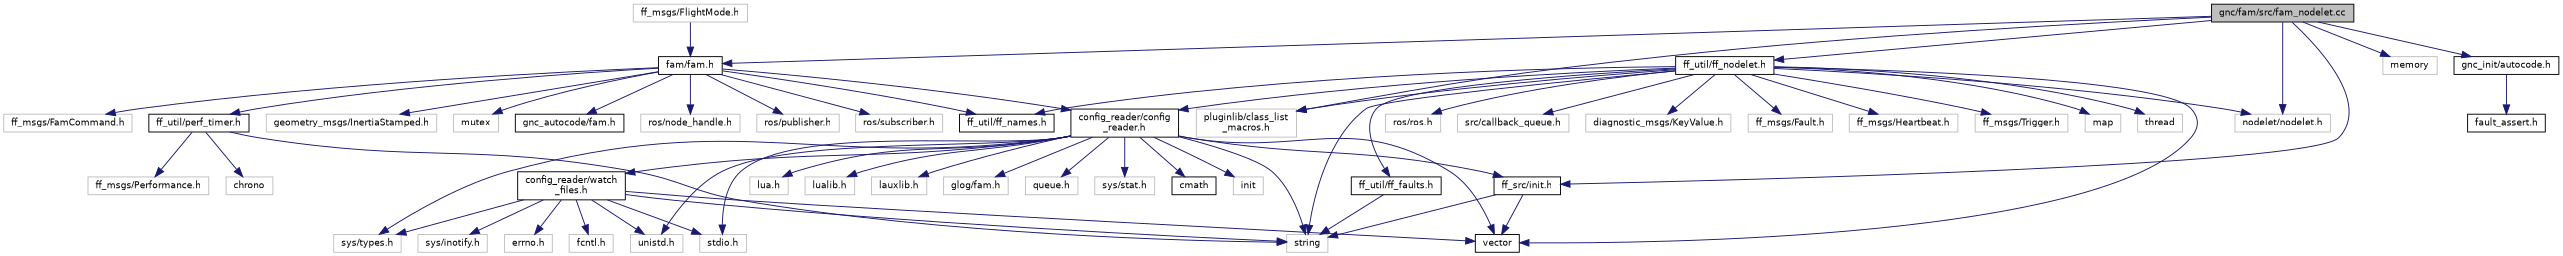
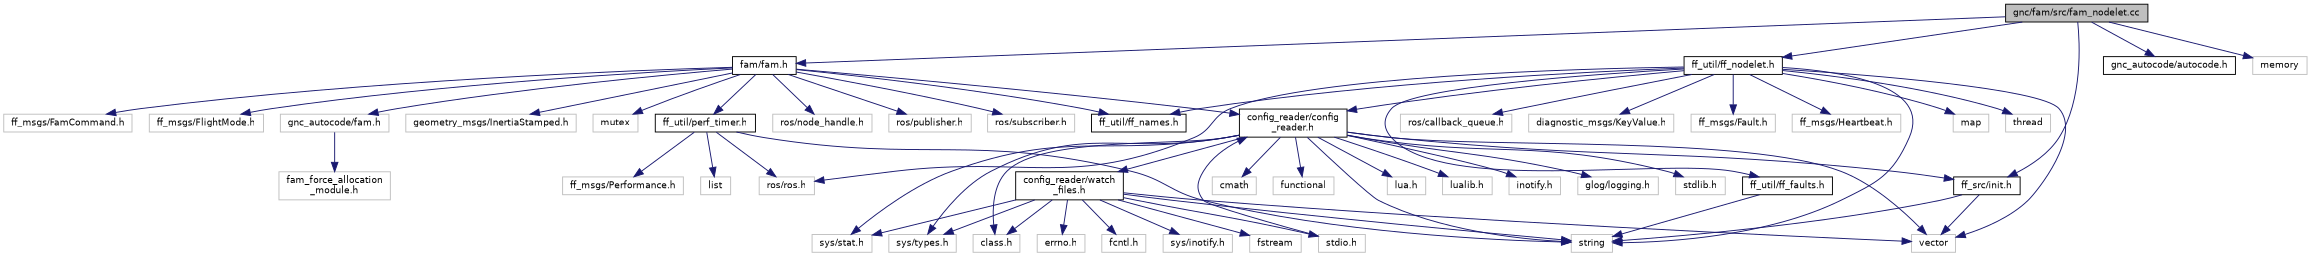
  digraph {
    node [color=grey75 fillcolor=white fontname=Helvetica fontsize=10 shape=record style=filled]
    edge [color=midnightblue fontname=Helvetica fontsize=10 labelfontname=Helvetica labelfontsize=10 style=solid]
    n1 [color=black fillcolor=grey75 fontcolor=black height=0.2 label="gnc/fam/src/fam_nodelet.cc" width=0.4]
    n2 [color=black height=0.2 label="fam/fam.h" width=0.4]
    n3 [color=black height=0.2 label="ff_src/init.h" width=0.4]
    n4 [color=black height=0.2 label="ff_util/ff_nodelet.h" width=0.4]
-   n5 [height=0.2 label="nodelet/nodelet.h" width=0.4]
-   n6 [height=0.2 label="pluginlib/class_list\l_macros.h" width=0.4]
-   n7 [color=black height=0.2 label="gnc_init/autocode.h" width=0.4]
+   n7 [color=black height=0.2 label="gnc_autocode/autocode.h" width=0.4]
    n8 [height=0.2 label=memory width=0.4]
-   n9 [color=black height=0.2 label="gnc_autocode/fam.h" width=0.4]
+   n9 [height=0.2 label="gnc_autocode/fam.h" width=0.4]
    n10 [height=0.2 label="ros/node_handle.h" width=0.4]
    n11 [height=0.2 label="ros/publisher.h" width=0.4]
    n12 [height=0.2 label="ros/subscriber.h" width=0.4]
    n13 [height=0.2 label="ff_msgs/FamCommand.h" width=0.4]
    n14 [height=0.2 label="ff_msgs/FlightMode.h" width=0.4]
    n15 [color=black height=0.2 label="ff_util/ff_names.h" width=0.4]
    n16 [color=black height=0.2 label="ff_util/perf_timer.h" width=0.4]
    n17 [height=0.2 label="geometry_msgs/InertiaStamped.h" width=0.4]
    n18 [color=black height=0.2 label="config_reader/config\l_reader.h" width=0.4]
    n19 [height=0.2 label=mutex width=0.4]
    n20 [height=0.2 label=string width=0.4]
-   n21 [color=black height=0.2 label=vector width=0.4]
+   n21 [height=0.2 label=vector width=0.4]
    n22 [height=0.2 label="ros/ros.h" width=0.4]
-   n23 [height=0.2 label="src/callback_queue.h" width=0.4]
+   n23 [height=0.2 label="ros/callback_queue.h" width=0.4]
    n24 [height=0.2 label="diagnostic_msgs/KeyValue.h" width=0.4]
    n25 [height=0.2 label="ff_msgs/Fault.h" width=0.4]
    n26 [height=0.2 label="ff_msgs/Heartbeat.h" width=0.4]
-   n27 [height=0.2 label="ff_msgs/Trigger.h" width=0.4]
    n28 [color=black height=0.2 label="ff_util/ff_faults.h" width=0.4]
    n29 [height=0.2 label=map width=0.4]
    n30 [height=0.2 label=thread width=0.4]
-   n31 [color=black height=0.2 label="fault_assert.h" width=0.4]
+   n32 [height=0.2 label="fam_force_allocation\l_module.h" width=0.4]
    n33 [height=0.2 label="ff_msgs/Performance.h" width=0.4]
-   n34 [height=0.2 label=chrono width=0.4]
+   n34 [height=0.2 label=list width=0.4]
    n35 [height=0.2 label="lua.h" width=0.4]
    n36 [height=0.2 label="lualib.h" width=0.4]
-   n37 [height=0.2 label="lauxlib.h" width=0.4]
-   n38 [height=0.2 label="glog/fam.h" width=0.4]
+   n37 [height=0.2 label="inotify.h" width=0.4]
+   n38 [height=0.2 label="glog/logging.h" width=0.4]
    n39 [height=0.2 label="stdio.h" width=0.4]
-   n40 [height=0.2 label="queue.h" width=0.4]
+   n40 [height=0.2 label="stdlib.h" width=0.4]
    n41 [height=0.2 label="sys/stat.h" width=0.4]
    n42 [height=0.2 label="sys/types.h" width=0.4]
-   n43 [height=0.2 label="unistd.h" width=0.4]
-   n44 [color=black height=0.2 label=cmath width=0.4]
-   n45 [height=0.2 label=init width=0.4]
+   n43 [height=0.2 label="class.h" width=0.4]
+   n44 [height=0.2 label=cmath width=0.4]
+   n45 [height=0.2 label=functional width=0.4]
    n46 [color=black height=0.2 label="config_reader/watch\l_files.h" width=0.4]
    n47 [height=0.2 label="errno.h" width=0.4]
    n48 [height=0.2 label="fcntl.h" width=0.4]
    n49 [height=0.2 label="sys/inotify.h" width=0.4]
+   n50 [height=0.2 label=fstream width=0.4]
    n1 -> n2
    n1 -> n3
    n1 -> n4
-   n1 -> n5
-   n1 -> n6
    n1 -> n7
    n1 -> n8
    n2 -> n9
    n2 -> n10
    n2 -> n11
    n2 -> n12
    n2 -> n13
-   n14 -> n2
+   n2 -> n14
    n2 -> n15
    n2 -> n16
    n2 -> n17
    n2 -> n18
    n2 -> n19
    n3 -> n20
    n3 -> n21
-   n4 -> n5
-   n4 -> n6
    n4 -> n15
    n4 -> n18
    n4 -> n20
    n4 -> n21
    n4 -> n22
    n4 -> n23
    n4 -> n24
    n4 -> n25
    n4 -> n26
-   n4 -> n27
    n4 -> n28
    n4 -> n29
    n4 -> n30
-   n7 -> n31
+   n9 -> n32
    n16 -> n20
+   n16 -> n22
    n16 -> n33
    n16 -> n34
    n18 -> n3
    n18 -> n20
    n18 -> n21
    n18 -> n35
    n18 -> n36
    n18 -> n37
    n18 -> n38
-   n18 -> n39
+   n39 -> n18
    n18 -> n40
    n18 -> n41
    n18 -> n42
    n18 -> n43
    n18 -> n44
    n18 -> n45
    n18 -> n46
    n28 -> n20
    n46 -> n20
    n46 -> n21
    n46 -> n39
+   n46 -> n41
    n46 -> n42
    n46 -> n43
    n46 -> n47
    n46 -> n48
    n46 -> n49
+   n46 -> n50
  }
